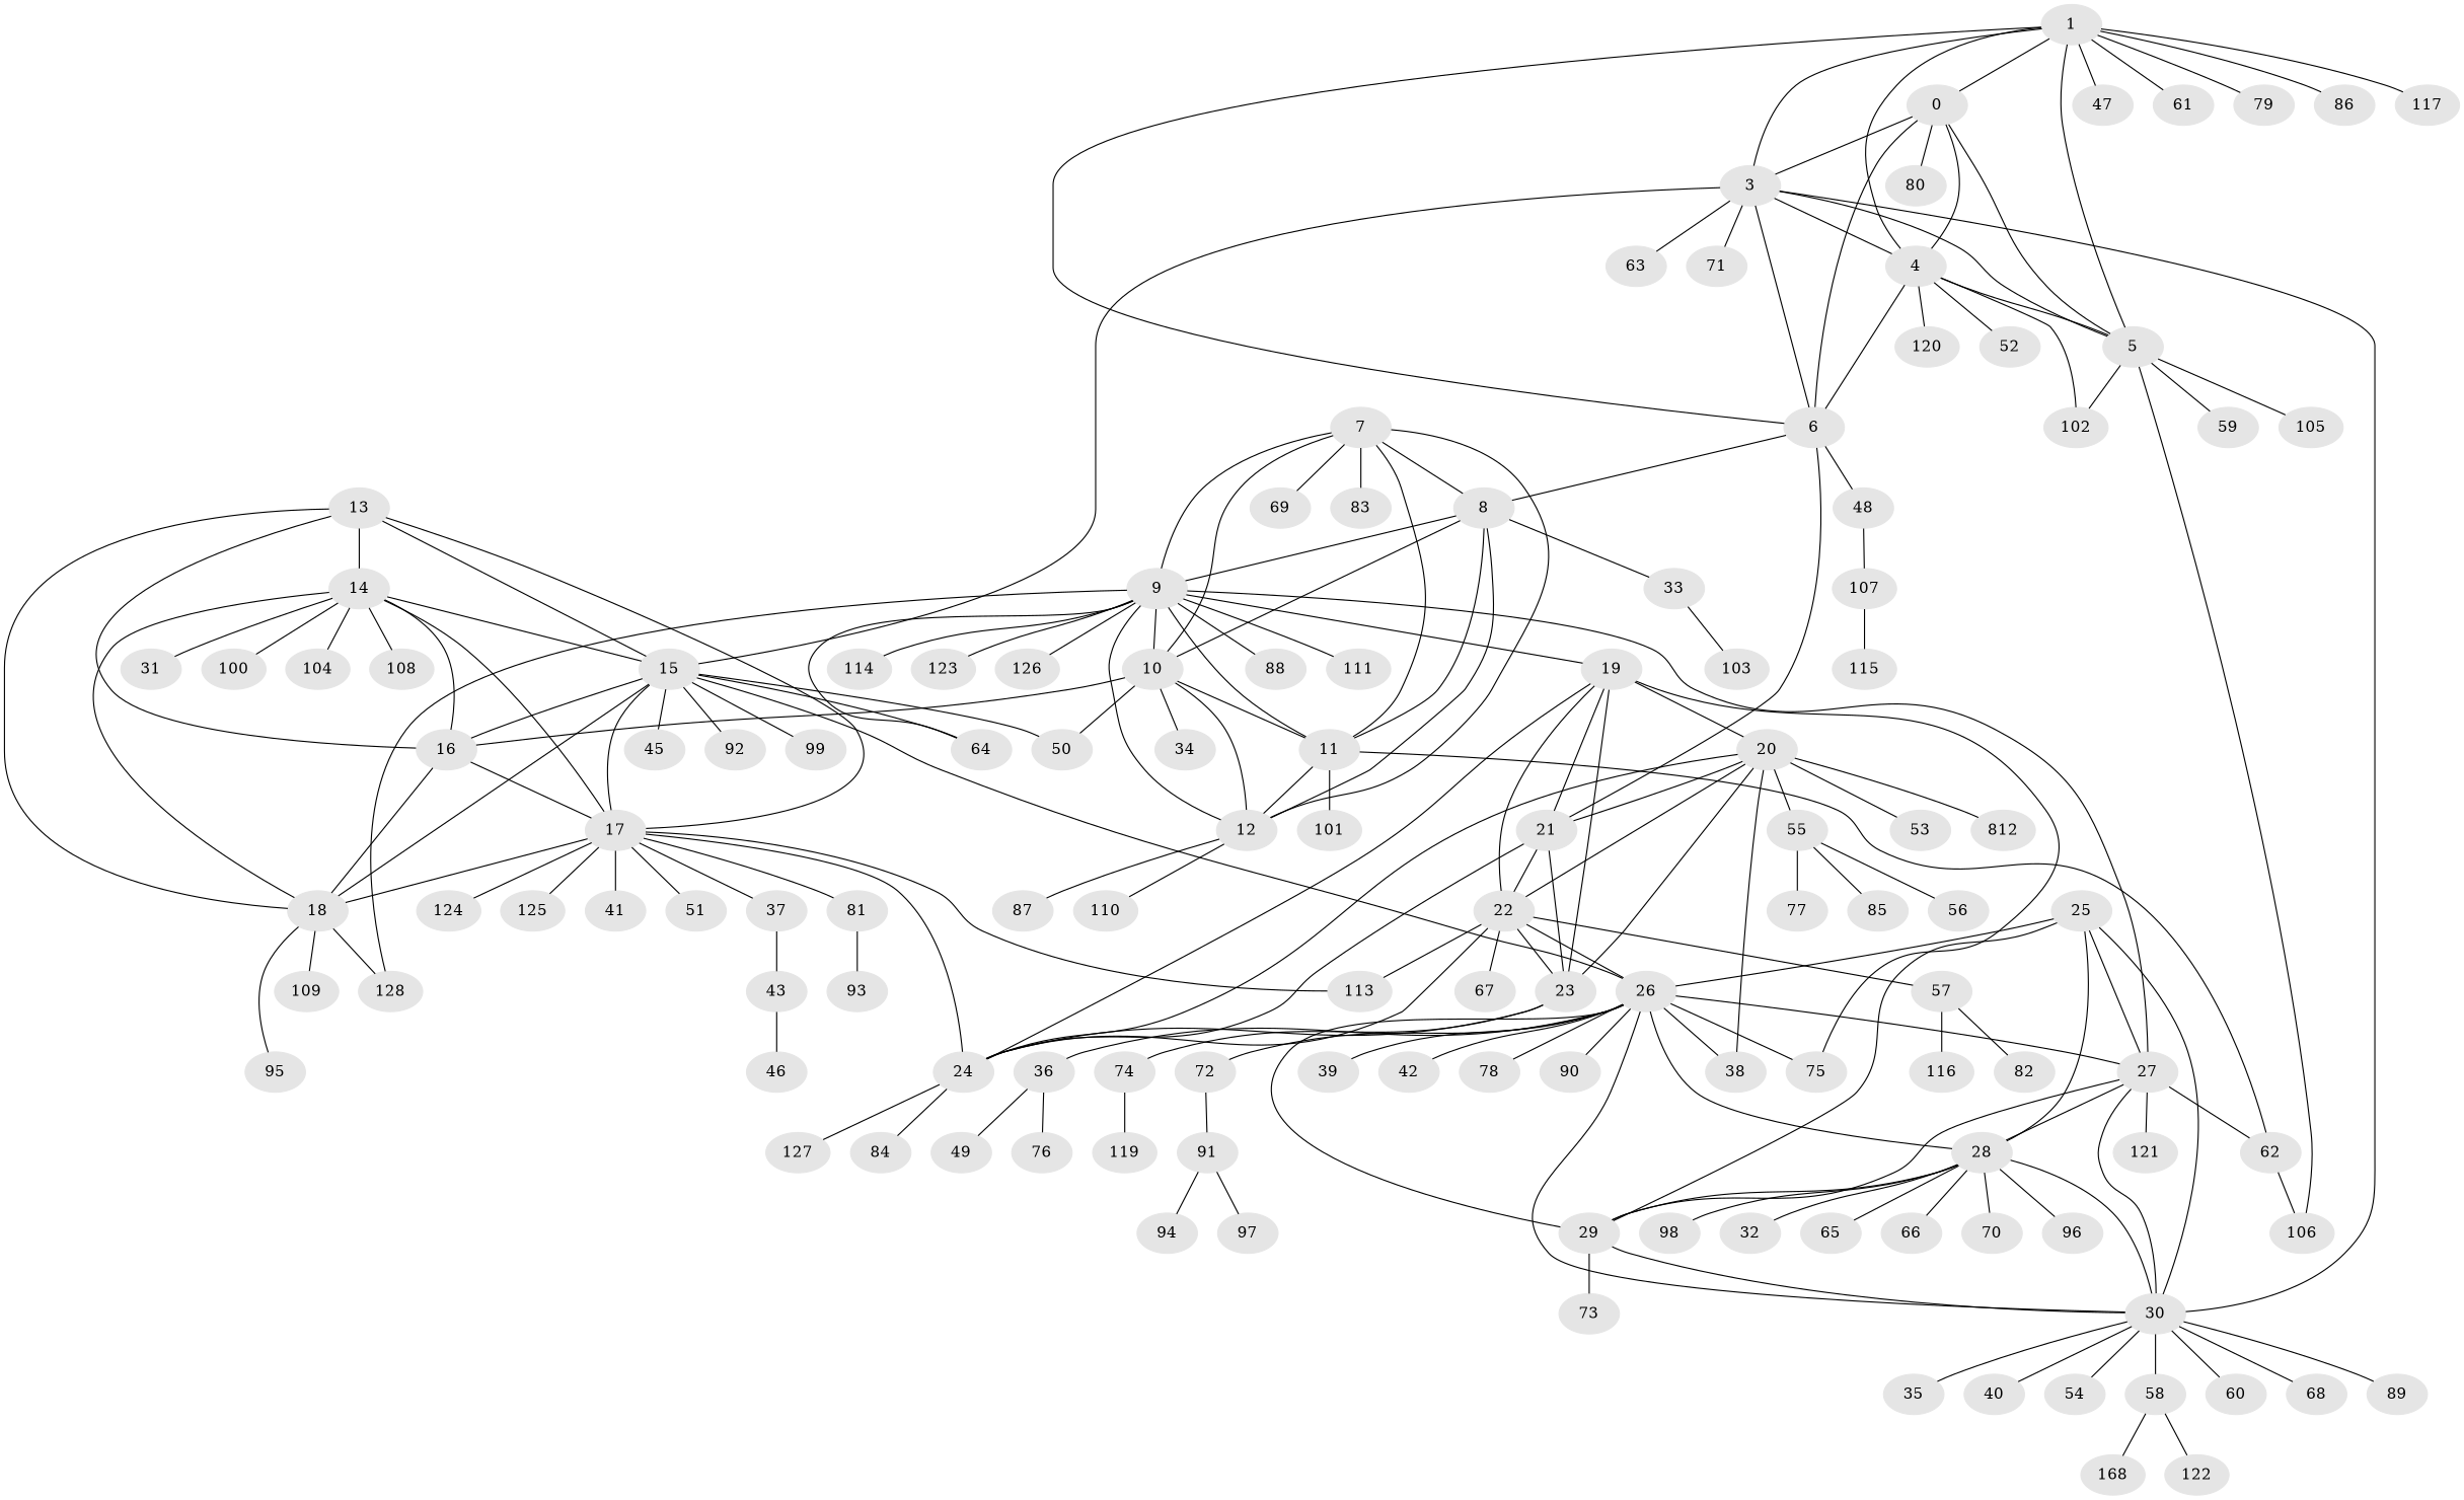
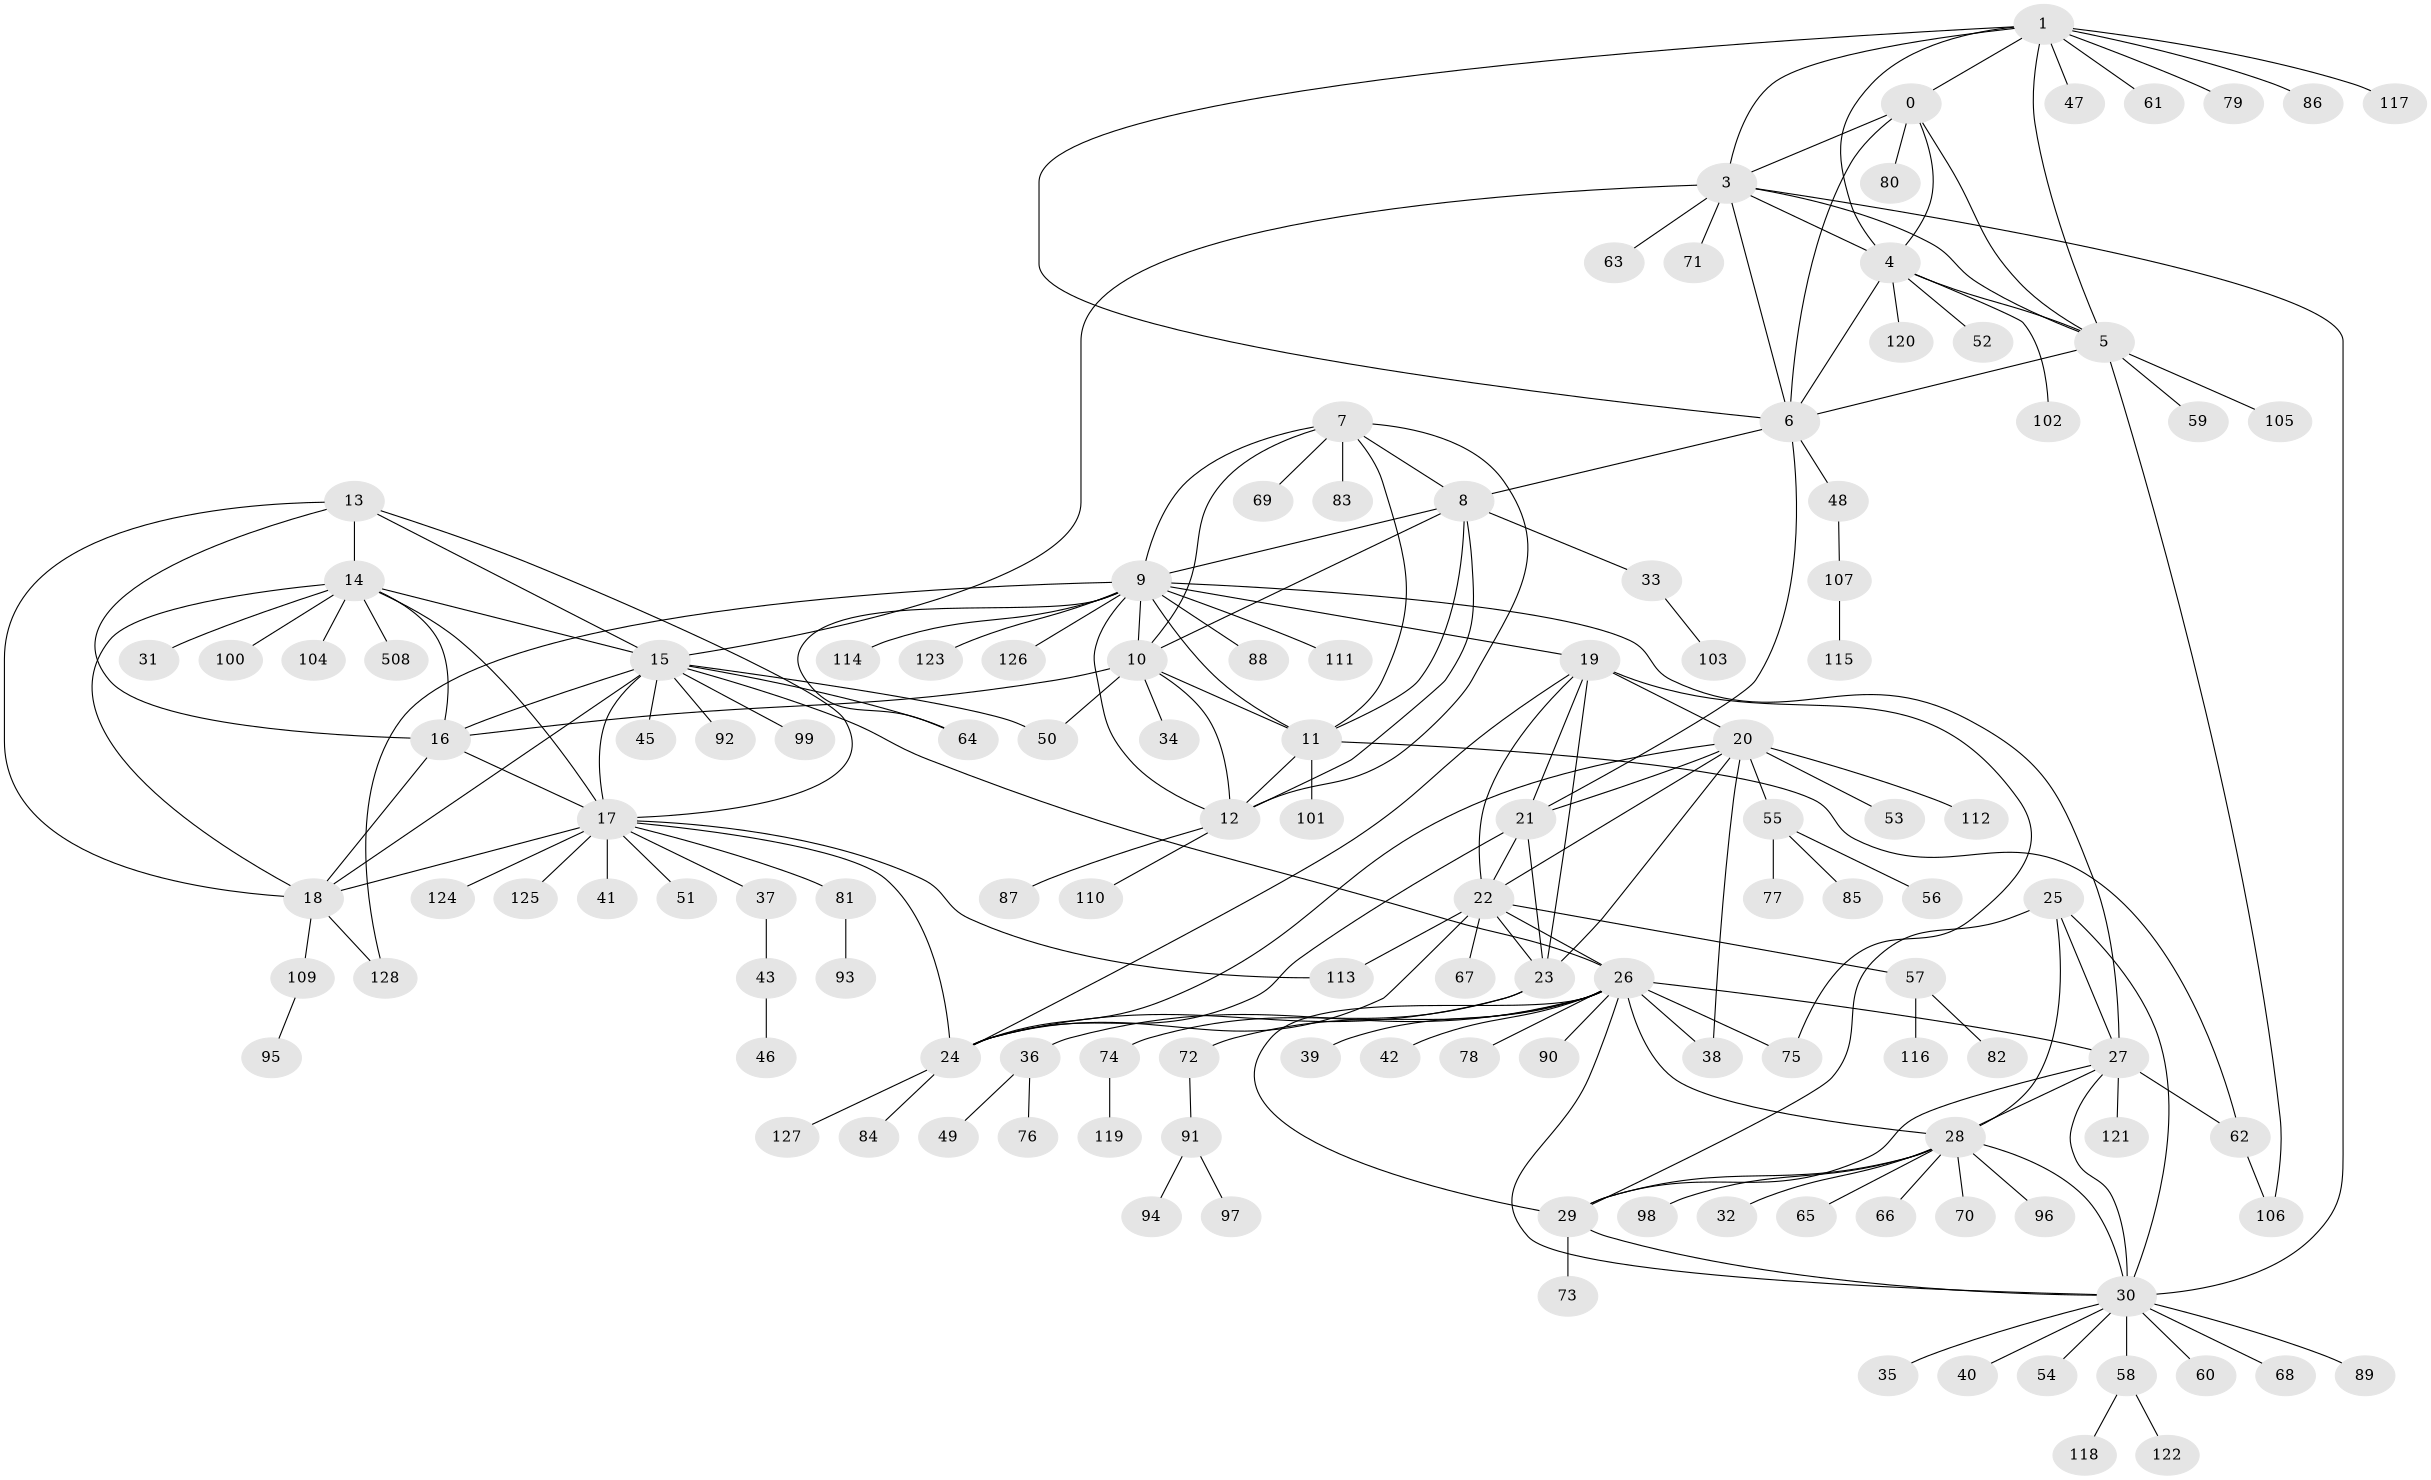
  graph {
    node [color=gray90 style=filled]
    n1 [label=0]
    1
    3
    4
    5
    6
    47
    61
    79
    86
    117
    80
    15
    30
    63
    71
    52
    102
    120
    59
    105
    106
    8
    21
    48
    64
    16
    50
    17
    18
    26
    45
    92
    99
    35
    40
    54
    58
    60
    68
    89
    9
    10
    11
    12
    33
    24
    22
    23
    107
    7
    69
    83
    19
    27
    88
    111
    114
    123
    126
    128
    34
    62
    101
    87
    110
    103
    20
    75
    28
    29
    121
    13
    14
    31
    100
    104
-   108
+   108 [label=508]
    37
    41
    51
    81
    113
    124
    125
    95
    109
    38
    36
    39
    42
    72
    78
    90
    84
    127
    43
    93
    53
    55
-   112 [label=812]
+   112
    57
    67
    74
    56
    77
    85
    82
    116
    119
    25
    32
    65
    66
    70
    96
    98
    73
    49
    76
    91
-   118 [label=168]
+   118
    122
    46
    115
    94
    97
    n1 -- 3
    n1 -- 4
    n1 -- 5
    n1 -- 6
    n1 -- 80
    1 -- n1
    1 -- 3
    1 -- 4
    1 -- 5
    1 -- 6
    1 -- 47
    1 -- 61
    1 -- 79
    1 -- 86
    1 -- 117
    3 -- 4
    3 -- 5
    3 -- 6
    3 -- 15
    3 -- 30
    3 -- 63
    3 -- 71
    4 -- 5
    4 -- 6
    4 -- 52
    4 -- 102
    4 -- 120
-   5 -- 102
+   5 -- 6
    5 -- 59
    5 -- 105
    5 -- 106
    6 -- 8
    6 -- 21
    6 -- 48
    15 -- 64
    15 -- 16
    15 -- 50
    15 -- 17
    15 -- 18
    15 -- 26
    15 -- 45
    15 -- 92
    15 -- 99
    30 -- 35
    30 -- 40
    30 -- 54
    30 -- 58
    30 -- 60
    30 -- 68
    30 -- 89
    8 -- 9
    8 -- 10
    8 -- 11
    8 -- 12
    8 -- 33
    21 -- 24
    21 -- 22
    21 -- 23
    48 -- 107
    16 -- 17
    16 -- 18
    17 -- 18
    17 -- 24
    17 -- 37
    17 -- 41
    17 -- 51
    17 -- 81
    17 -- 113
    17 -- 124
    17 -- 125
    18 -- 128
-   18 -- 95
+   109 -- 95
    18 -- 109
    26 -- 30
    26 -- 27
    26 -- 75
    26 -- 28
    26 -- 29
    26 -- 38
    26 -- 36
    26 -- 39
    26 -- 42
    26 -- 72
    26 -- 78
    26 -- 90
    58 -- 118
    58 -- 122
    9 -- 64
    9 -- 10
    9 -- 11
    9 -- 12
    9 -- 19
    9 -- 27
    9 -- 88
    9 -- 111
    9 -- 114
    9 -- 123
    9 -- 126
    9 -- 128
    10 -- 16
    10 -- 50
    10 -- 11
    10 -- 12
    10 -- 34
    11 -- 12
    11 -- 62
    11 -- 101
    12 -- 87
    12 -- 110
    33 -- 103
    24 -- 84
    24 -- 127
    22 -- 26
    22 -- 24
    22 -- 23
    22 -- 113
    22 -- 57
    22 -- 67
    23 -- 24
    23 -- 74
    107 -- 115
    7 -- 8
    7 -- 9
    7 -- 10
    7 -- 11
    7 -- 12
    7 -- 69
    7 -- 83
    19 -- 21
    19 -- 24
    19 -- 22
    19 -- 23
    19 -- 20
    19 -- 75
    27 -- 30
    27 -- 62
    27 -- 28
    27 -- 29
    27 -- 121
    62 -- 106
    20 -- 21
    20 -- 24
    20 -- 22
    20 -- 23
    20 -- 38
    20 -- 53
    20 -- 55
    20 -- 112
    28 -- 30
    28 -- 29
    28 -- 32
    28 -- 65
    28 -- 66
    28 -- 70
    28 -- 96
    28 -- 98
    29 -- 30
    29 -- 73
    13 -- 15
    13 -- 16
    13 -- 17
    13 -- 18
    13 -- 14
    14 -- 15
    14 -- 16
    14 -- 17
    14 -- 18
    14 -- 31
    14 -- 100
    14 -- 104
    14 -- 108
    37 -- 43
    81 -- 93
    36 -- 49
    36 -- 76
    72 -- 91
    43 -- 46
    55 -- 56
    55 -- 77
    55 -- 85
    57 -- 82
    57 -- 116
    74 -- 119
    25 -- 30
-   25 -- 26
    25 -- 27
    25 -- 28
    25 -- 29
    91 -- 94
    91 -- 97
  }
